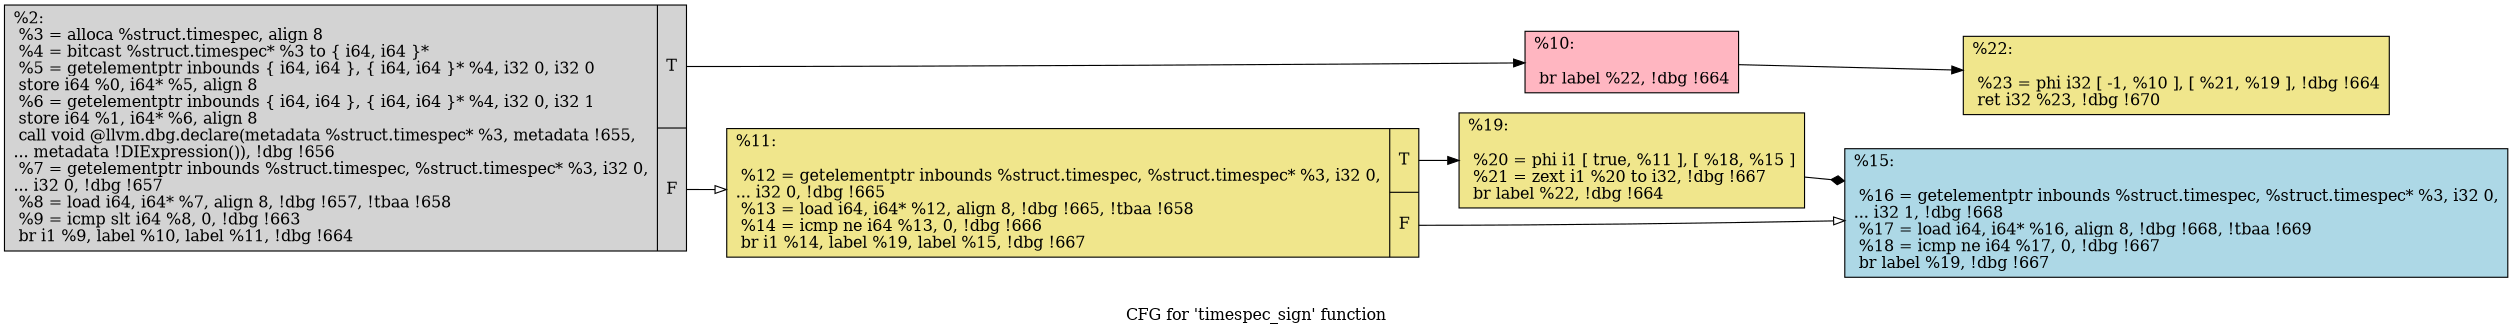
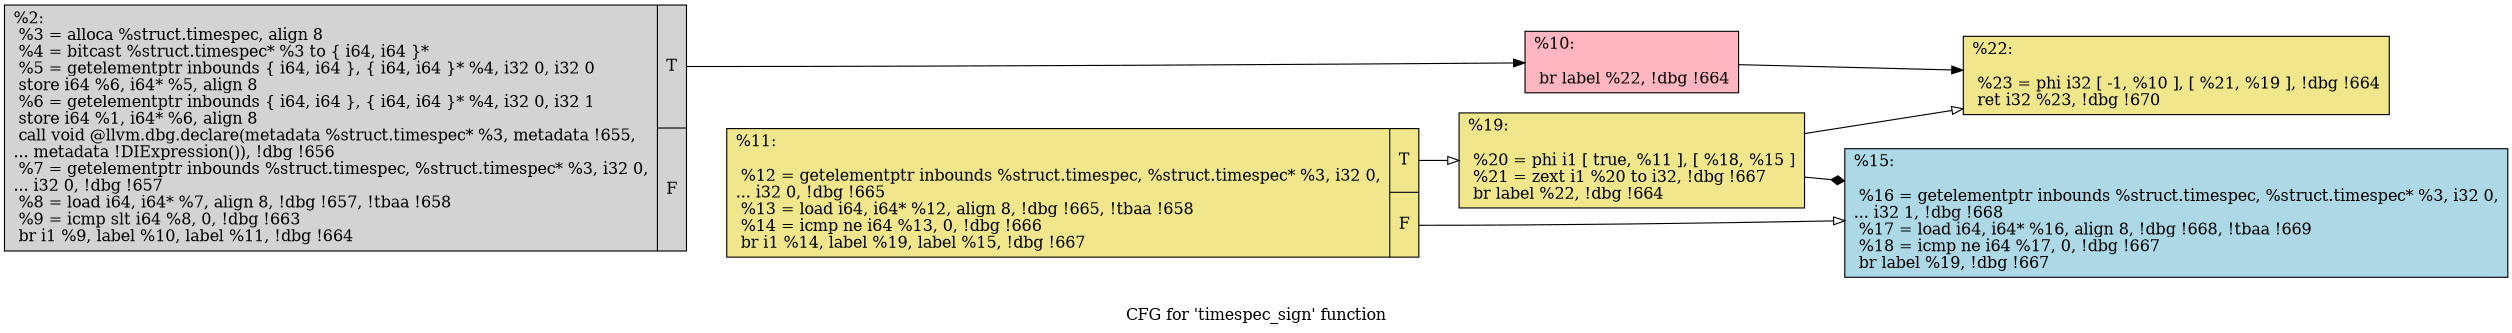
  digraph {
    fontname="DejaVu Serif"
    label="CFG for 'timespec_sign' function"
    rankdir=LR
    node [fillcolor=khaki fontname="DejaVu Serif" shape=record style=filled]
    edge [arrowhead=onormal fontname="DejaVu Serif"]
-   n1 [fillcolor=lightgrey label="{%2:\l  %3 = alloca %struct.timespec, align 8\l  %4 = bitcast %struct.timespec* %3 to \{ i64, i64 \}*\l  %5 = getelementptr inbounds \{ i64, i64 \}, \{ i64, i64 \}* %4, i32 0, i32 0\l  store i64 %0, i64* %5, align 8\l  %6 = getelementptr inbounds \{ i64, i64 \}, \{ i64, i64 \}* %4, i32 0, i32 1\l  store i64 %1, i64* %6, align 8\l  call void @llvm.dbg.declare(metadata %struct.timespec* %3, metadata !655,\l... metadata !DIExpression()), !dbg !656\l  %7 = getelementptr inbounds %struct.timespec, %struct.timespec* %3, i32 0,\l... i32 0, !dbg !657\l  %8 = load i64, i64* %7, align 8, !dbg !657, !tbaa !658\l  %9 = icmp slt i64 %8, 0, !dbg !663\l  br i1 %9, label %10, label %11, !dbg !664\l|{<s0>T|<s1>F}}"]
+   n1 [fillcolor=lightgrey label="{%2:\l  %3 = alloca %struct.timespec, align 8\l  %4 = bitcast %struct.timespec* %3 to \{ i64, i64 \}*\l  %5 = getelementptr inbounds \{ i64, i64 \}, \{ i64, i64 \}* %4, i32 0, i32 0\l  store i64 %6, i64* %5, align 8\l  %6 = getelementptr inbounds \{ i64, i64 \}, \{ i64, i64 \}* %4, i32 0, i32 1\l  store i64 %1, i64* %6, align 8\l  call void @llvm.dbg.declare(metadata %struct.timespec* %3, metadata !655,\l... metadata !DIExpression()), !dbg !656\l  %7 = getelementptr inbounds %struct.timespec, %struct.timespec* %3, i32 0,\l... i32 0, !dbg !657\l  %8 = load i64, i64* %7, align 8, !dbg !657, !tbaa !658\l  %9 = icmp slt i64 %8, 0, !dbg !663\l  br i1 %9, label %10, label %11, !dbg !664\l|{<s0>T|<s1>F}}"]
    n2 [fillcolor=lightpink label="{%10:\l\l  br label %22, !dbg !664\l}"]
    n3 [label="{%11:\l\l  %12 = getelementptr inbounds %struct.timespec, %struct.timespec* %3, i32 0,\l... i32 0, !dbg !665\l  %13 = load i64, i64* %12, align 8, !dbg !665, !tbaa !658\l  %14 = icmp ne i64 %13, 0, !dbg !666\l  br i1 %14, label %19, label %15, !dbg !667\l|{<s0>T|<s1>F}}"]
    n4 [label="{%22:\l\l  %23 = phi i32 [ -1, %10 ], [ %21, %19 ], !dbg !664\l  ret i32 %23, !dbg !670\l}"]
    n5 [label="{%19:\l\l  %20 = phi i1 [ true, %11 ], [ %18, %15 ]\l  %21 = zext i1 %20 to i32, !dbg !667\l  br label %22, !dbg !664\l}"]
    n6 [fillcolor=lightblue label="{%15:\l\l  %16 = getelementptr inbounds %struct.timespec, %struct.timespec* %3, i32 0,\l... i32 1, !dbg !668\l  %17 = load i64, i64* %16, align 8, !dbg !668, !tbaa !669\l  %18 = icmp ne i64 %17, 0, !dbg !667\l  br label %19, !dbg !667\l}"]
    n1 -> n2 [arrowhead=normal tailport=s0]
-   n1 -> n3 [tailport=s1]
    n2 -> n4 [arrowhead=normal]
-   n3 -> n5 [arrowhead=normal tailport=s0]
+   n3 -> n5 [tailport=s0]
    n3 -> n6 [tailport=s1]
+   n5 -> n4
    n5 -> n6 [arrowhead=diamond]
  }
